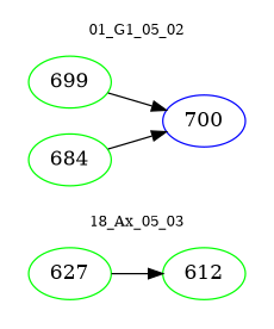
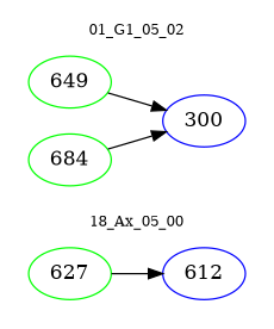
  digraph {
    rankdir=LR
    node [color=green]
    edge [color=black]
    n1 [label=627]
-   n2 [label=612]
-   n3 [label=699]
-   n4 [color=blue label=700]
+   n2 [color=blue label=612]
+   n3 [label=649]
+   n4 [color=blue label=300]
    n5 [label=684]
    subgraph cluster_1 {
      color=white
      fontsize=10
-     label="18_Ax_05_03"
+     label="18_Ax_05_00"
      n1
      n2
    }
    subgraph cluster_2 {
      color=white
      fontsize=10
      label="01_G1_05_02"
      n3
      n4
      n5
    }
    n1 -> n2
    n3 -> n4
    n5 -> n4
  }
